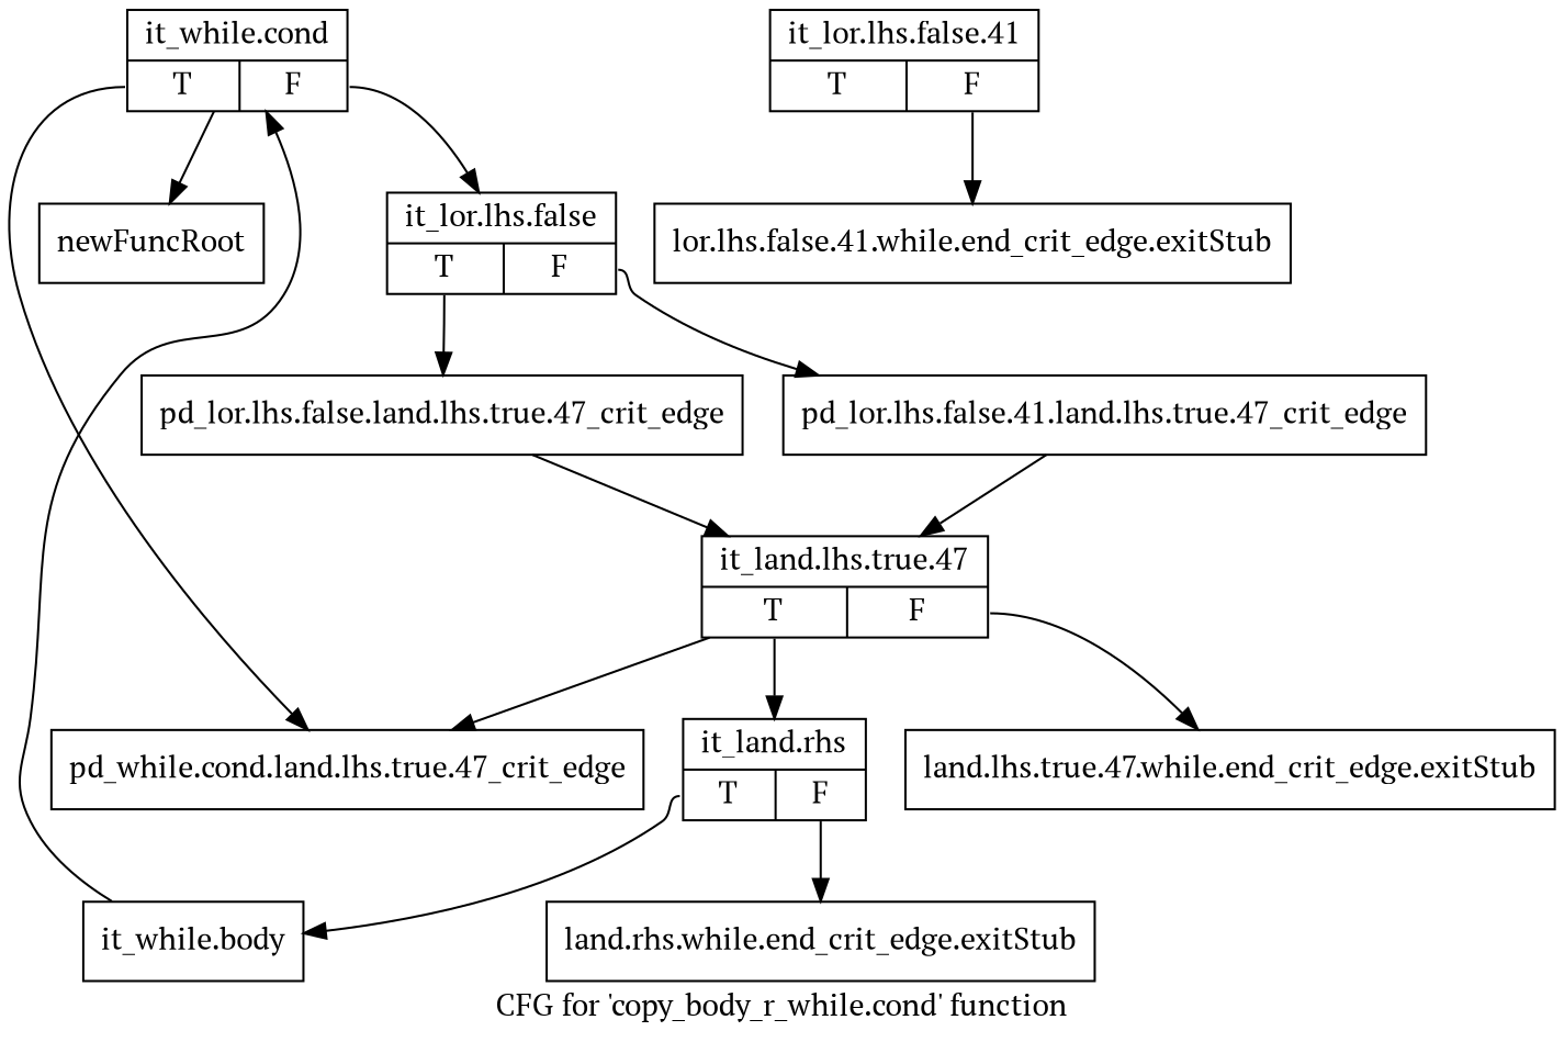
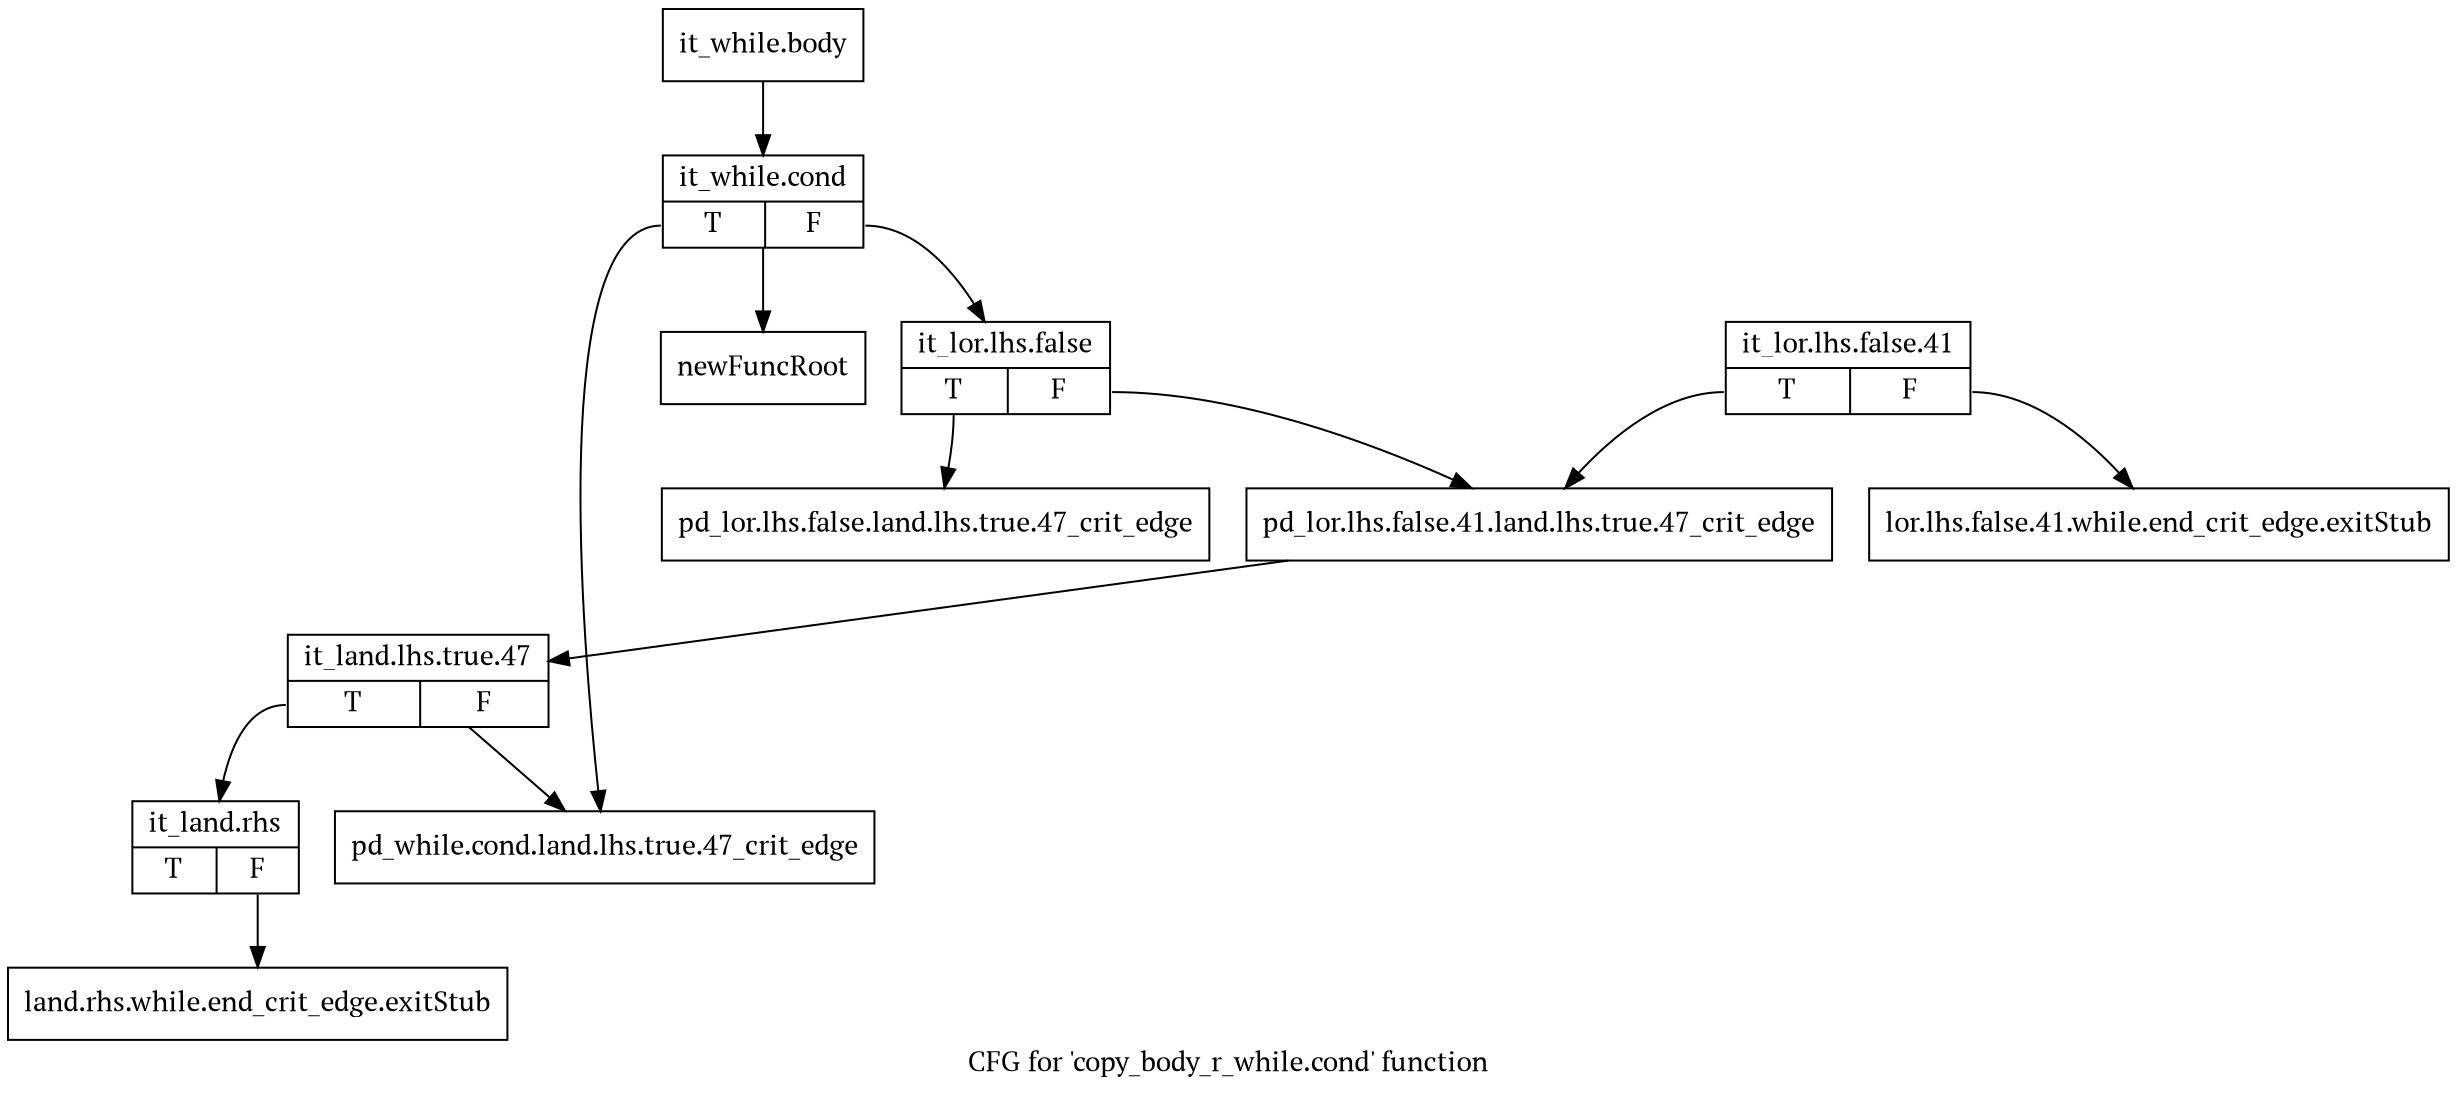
  digraph {
    fontname="PT Serif"
    label="CFG for 'copy_body_r_while.cond' function"
    node [fontname="PT Serif" shape=record]
    edge [fontname="PT Serif"]
    n1 [label="{newFuncRoot}"]
    n2 [label="{it_while.cond|{<s0>T|<s1>F}}"]
    n3 [label="{pd_while.cond.land.lhs.true.47_crit_edge}"]
    n4 [label="{it_lor.lhs.false|{<s0>T|<s1>F}}"]
    n5 [label="{pd_lor.lhs.false.land.lhs.true.47_crit_edge}"]
    n6 [label="{pd_lor.lhs.false.41.land.lhs.true.47_crit_edge}"]
    n7 [label="{lor.lhs.false.41.while.end_crit_edge.exitStub}"]
-   n8 [label="{land.lhs.true.47.while.end_crit_edge.exitStub}"]
    n9 [label="{land.rhs.while.end_crit_edge.exitStub}"]
    n10 [label="{it_land.lhs.true.47|{<s0>T|<s1>F}}"]
    n11 [label="{it_land.rhs|{<s0>T|<s1>F}}"]
    n12 [label="{it_lor.lhs.false.41|{<s0>T|<s1>F}}"]
    n13 [label="{it_while.body}"]
    n2 -> n1
    n2 -> n3 [tailport=s0]
    n2 -> n4 [tailport=s1]
    n4 -> n5 [tailport=s0]
    n4 -> n6 [tailport=s1]
-   n5 -> n10
    n6 -> n10
    n10 -> n3
-   n10 -> n8 [tailport=s1]
    n10 -> n11 [tailport=s0]
    n11 -> n9 [tailport=s1]
-   n11 -> n13 [tailport=s0]
+   n12 -> n6 [tailport=s0]
    n12 -> n7 [tailport=s1]
    n13 -> n2
  }
